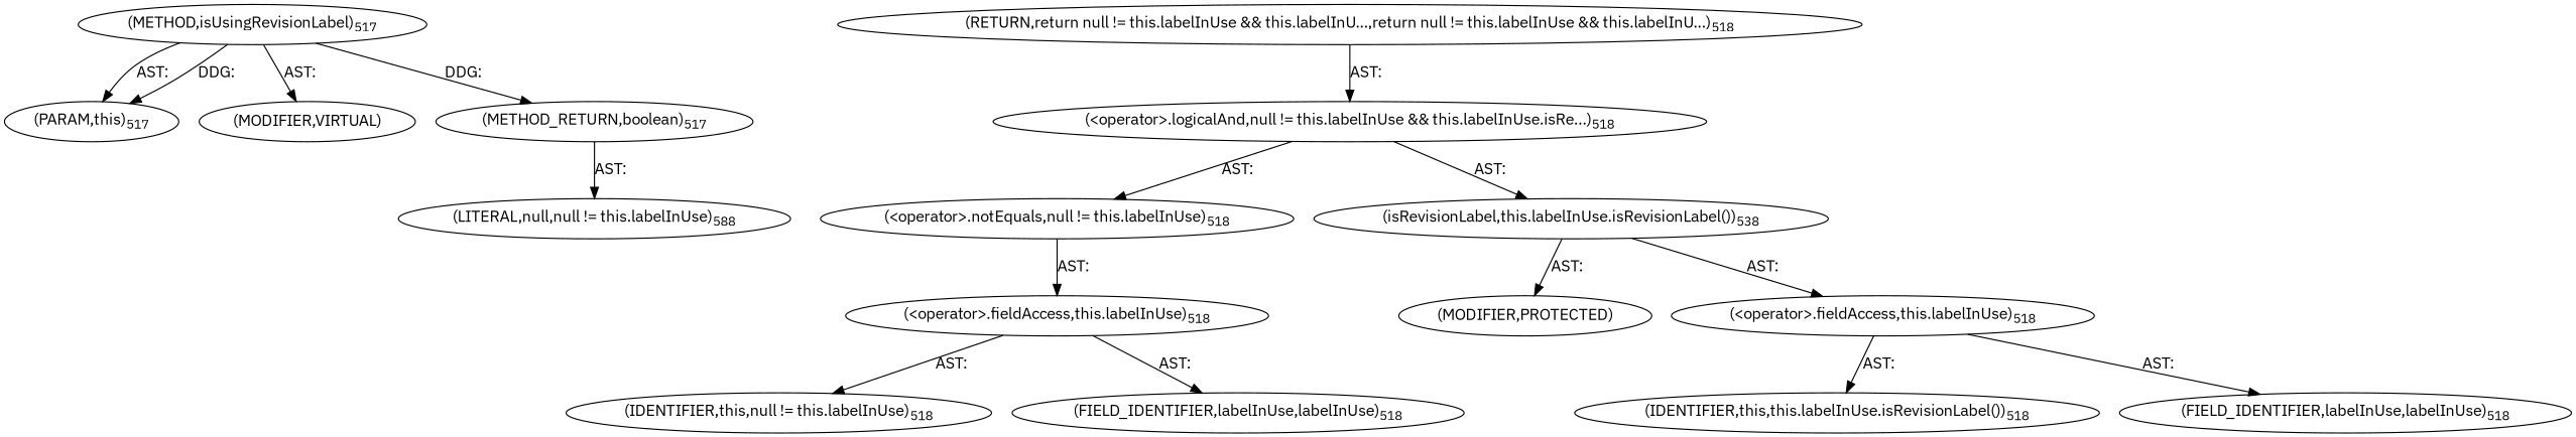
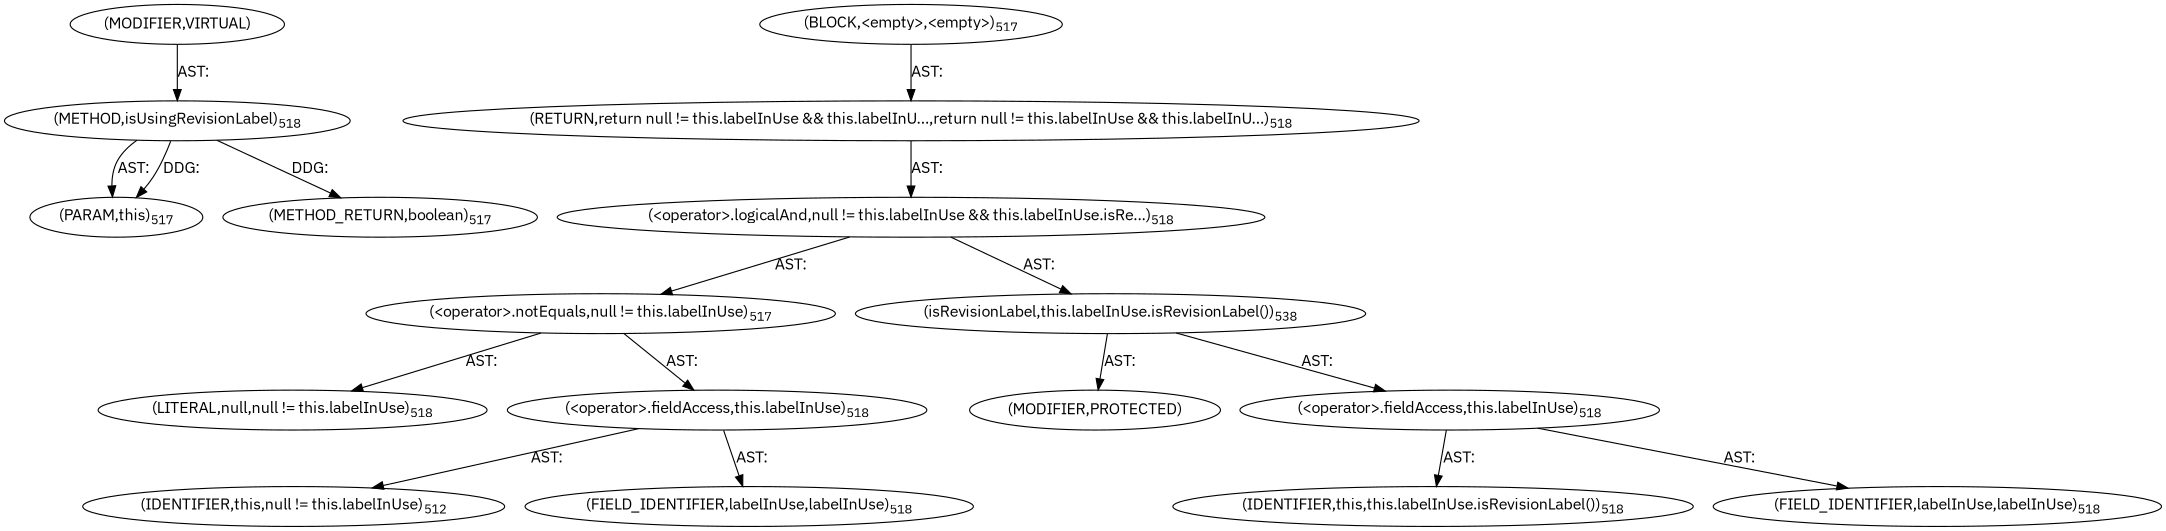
  digraph {
    fontname="IBM Plex Sans"
    node [fontname="IBM Plex Sans"]
    edge [fontname="IBM Plex Sans"]
-   n1 [label=<(METHOD,isUsingRevisionLabel)<SUB>517</SUB>>]
+   n1 [label=<(METHOD,isUsingRevisionLabel)<SUB>518</SUB>>]
    n2 [label=<(PARAM,this)<SUB>517</SUB>>]
    n3 [label=<(MODIFIER,VIRTUAL)>]
    n4 [label=<(METHOD_RETURN,boolean)<SUB>517</SUB>>]
+   n5 [label=<(BLOCK,&lt;empty&gt;,&lt;empty&gt;)<SUB>517</SUB>>]
    n6 [label=<(RETURN,return null != this.labelInUse &amp;&amp; this.labelInU...,return null != this.labelInUse &amp;&amp; this.labelInU...)<SUB>518</SUB>>]
    n7 [label=<(MODIFIER,PROTECTED)>]
    n8 [label=<(&lt;operator&gt;.logicalAnd,null != this.labelInUse &amp;&amp; this.labelInUse.isRe...)<SUB>518</SUB>>]
-   n9 [label=<(&lt;operator&gt;.notEquals,null != this.labelInUse)<SUB>518</SUB>>]
+   n9 [label=<(&lt;operator&gt;.notEquals,null != this.labelInUse)<SUB>517</SUB>>]
    n10 [label=<(isRevisionLabel,this.labelInUse.isRevisionLabel())<SUB>538</SUB>>]
-   n11 [label=<(LITERAL,null,null != this.labelInUse)<SUB>588</SUB>>]
+   n11 [label=<(LITERAL,null,null != this.labelInUse)<SUB>518</SUB>>]
    n12 [label=<(&lt;operator&gt;.fieldAccess,this.labelInUse)<SUB>518</SUB>>]
    n13 [label=<(&lt;operator&gt;.fieldAccess,this.labelInUse)<SUB>518</SUB>>]
-   n14 [label=<(IDENTIFIER,this,null != this.labelInUse)<SUB>518</SUB>>]
+   n14 [label=<(IDENTIFIER,this,null != this.labelInUse)<SUB>512</SUB>>]
    n15 [label=<(FIELD_IDENTIFIER,labelInUse,labelInUse)<SUB>518</SUB>>]
    n16 [label=<(IDENTIFIER,this,this.labelInUse.isRevisionLabel())<SUB>518</SUB>>]
    n17 [label=<(FIELD_IDENTIFIER,labelInUse,labelInUse)<SUB>518</SUB>>]
    n1 -> n2 [label="AST: "]
    n1 -> n2 [label="DDG: "]
-   n1 -> n3 [label="AST: "]
+   n3 -> n1 [label="AST: "]
    n1 -> n4 [label="DDG: "]
+   n5 -> n6 [label="AST: "]
    n6 -> n8 [label="AST: "]
    n8 -> n9 [label="AST: "]
    n8 -> n10 [label="AST: "]
-   n4 -> n11 [label="AST: "]
+   n9 -> n11 [label="AST: "]
    n9 -> n12 [label="AST: "]
    n10 -> n7 [label="AST: "]
    n10 -> n13 [label="AST: "]
    n12 -> n14 [label="AST: "]
    n12 -> n15 [label="AST: "]
    n13 -> n16 [label="AST: "]
    n13 -> n17 [label="AST: "]
  }
